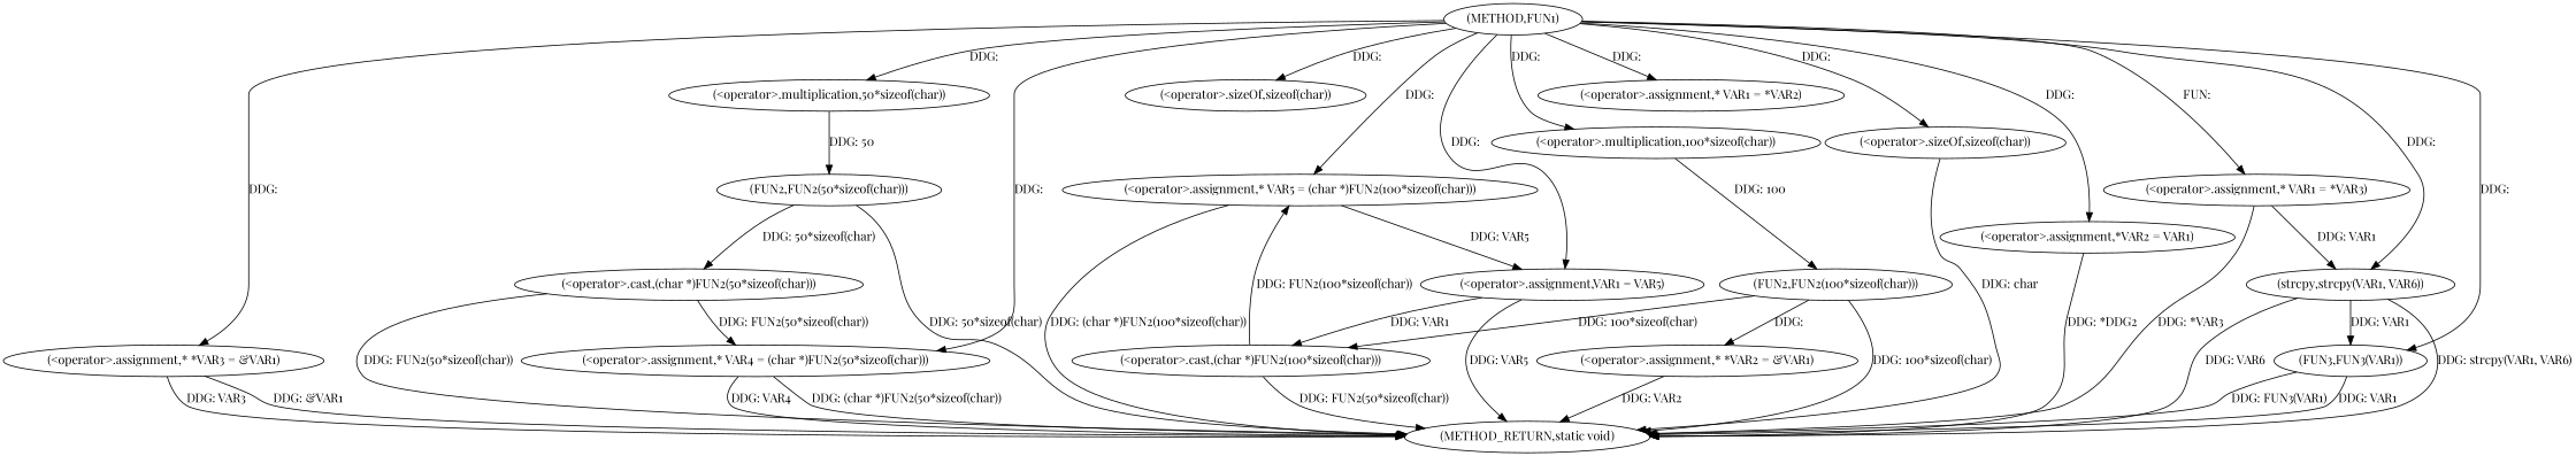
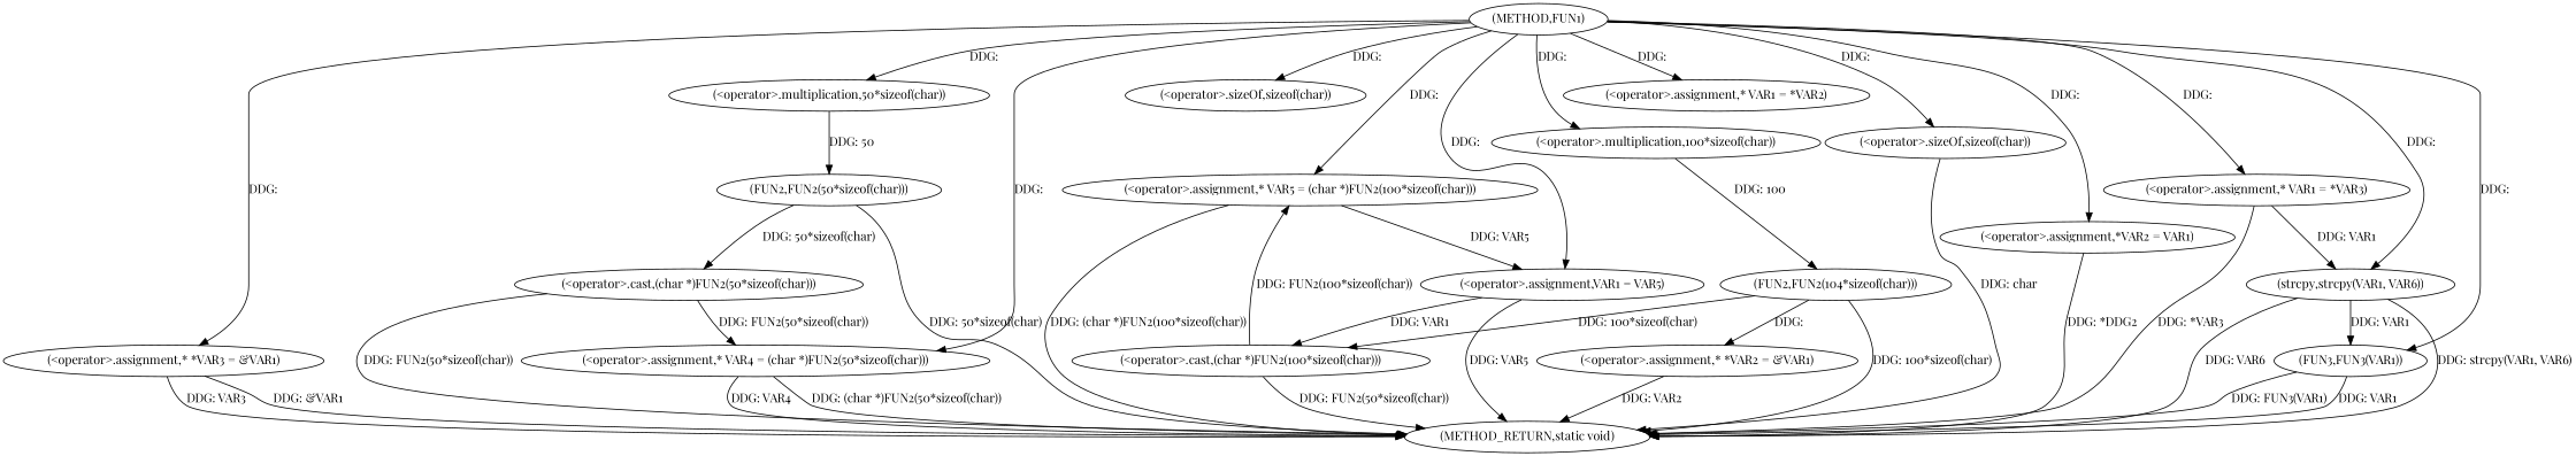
  digraph {
    fontname="Playfair Display"
    node [fontname="Playfair Display"]
    edge [fontname="Playfair Display"]
    n1 [label="(METHOD,FUN1)"]
    n2 [label="(<operator>.assignment,* *VAR3 = &VAR1)"]
    n3 [label="(<operator>.assignment,* VAR4 = (char *)FUN2(50*sizeof(char)))"]
    n4 [label="(<operator>.multiplication,50*sizeof(char))"]
    n5 [label="(<operator>.sizeOf,sizeof(char))"]
    n6 [label="(<operator>.assignment,* VAR5 = (char *)FUN2(100*sizeof(char)))"]
    n7 [label="(<operator>.multiplication,100*sizeof(char))"]
    n8 [label="(<operator>.sizeOf,sizeof(char))"]
    n9 [label="(<operator>.assignment,* VAR1 = *VAR2)"]
    n10 [label="(<operator>.assignment,VAR1 = VAR5)"]
    n11 [label="(<operator>.assignment,*VAR2 = VAR1)"]
    n12 [label="(<operator>.assignment,* VAR1 = *VAR3)"]
    n13 [label="(strcpy,strcpy(VAR1, VAR6))"]
    n14 [label="(FUN3,FUN3(VAR1))"]
    n15 [label="(<operator>.assignment,* *VAR2 = &VAR1)"]
    n16 [label="(METHOD_RETURN,static void)"]
    n17 [label="(FUN2,FUN2(50*sizeof(char)))"]
-   n18 [label="(FUN2,FUN2(100*sizeof(char)))"]
+   n18 [label="(FUN2,FUN2(104*sizeof(char)))"]
    n19 [label="(<operator>.cast,(char *)FUN2(100*sizeof(char)))"]
    n20 [label="(<operator>.cast,(char *)FUN2(50*sizeof(char)))"]
    n1 -> n2 [label="DDG: "]
    n1 -> n3 [label="DDG: "]
    n1 -> n4 [label="DDG: "]
    n1 -> n5 [label="DDG: "]
    n1 -> n6 [label="DDG: "]
    n1 -> n7 [label="DDG: "]
    n1 -> n8 [label="DDG: "]
    n1 -> n9 [label="DDG: "]
    n1 -> n10 [label="DDG: "]
    n1 -> n11 [label="DDG: "]
-   n1 -> n12 [label="FUN: "]
+   n1 -> n12 [label="DDG: "]
    n1 -> n13 [label="DDG: "]
    n1 -> n14 [label="DDG: "]
    n2 -> n16 [label="DDG: VAR3"]
    n2 -> n16 [label="DDG: &VAR1"]
    n3 -> n16 [label="DDG: VAR4"]
    n3 -> n16 [label="DDG: (char *)FUN2(50*sizeof(char))"]
    n4 -> n17 [label="DDG: 50"]
    n6 -> n10 [label="DDG: VAR5"]
    n6 -> n16 [label="DDG: (char *)FUN2(100*sizeof(char))"]
    n7 -> n18 [label="DDG: 100"]
    n8 -> n16 [label="DDG: char"]
    n10 -> n16 [label="DDG: VAR5"]
    n10 -> n19 [label="DDG: VAR1"]
    n11 -> n16 [label="DDG: *DDG2"]
    n12 -> n13 [label="DDG: VAR1"]
    n12 -> n16 [label="DDG: *VAR3"]
    n13 -> n14 [label="DDG: VAR1"]
    n13 -> n16 [label="DDG: strcpy(VAR1, VAR6)"]
    n13 -> n16 [label="DDG: VAR6"]
    n14 -> n16 [label="DDG: FUN3(VAR1)"]
    n14 -> n16 [label="DDG: VAR1"]
    n15 -> n16 [label="DDG: VAR2"]
    n17 -> n16 [label="DDG: 50*sizeof(char)"]
    n17 -> n20 [label="DDG: 50*sizeof(char)"]
    n18 -> n15 [label="DDG: "]
    n18 -> n16 [label="DDG: 100*sizeof(char)"]
    n18 -> n19 [label="DDG: 100*sizeof(char)"]
    n19 -> n6 [label="DDG: FUN2(100*sizeof(char))"]
    n19 -> n16 [label="DDG: FUN2(50*sizeof(char))"]
    n20 -> n3 [label="DDG: FUN2(50*sizeof(char))"]
    n20 -> n16 [label="DDG: FUN2(50*sizeof(char))"]
  }
